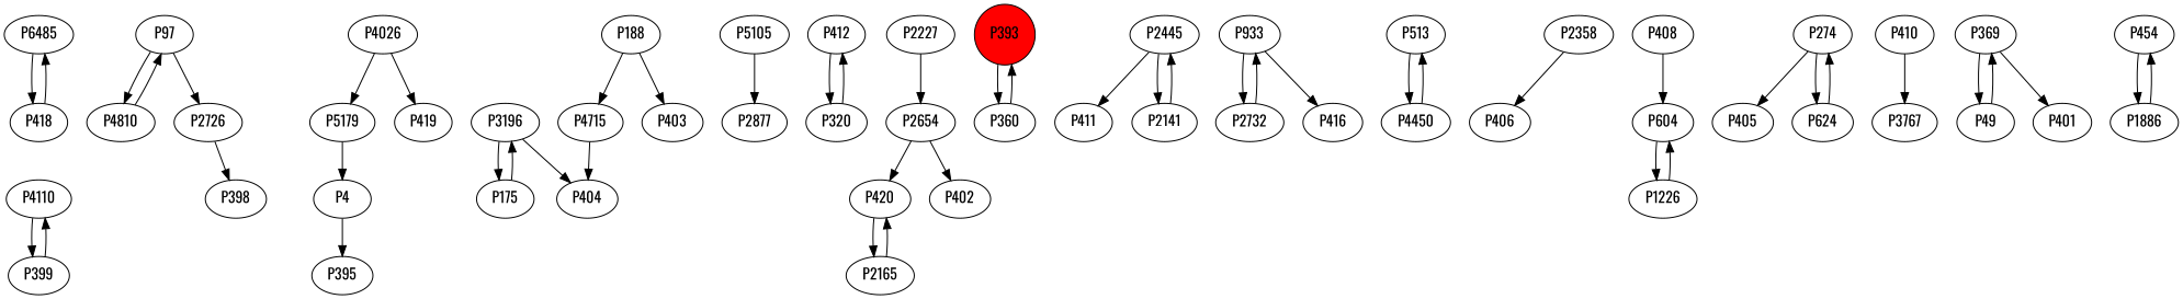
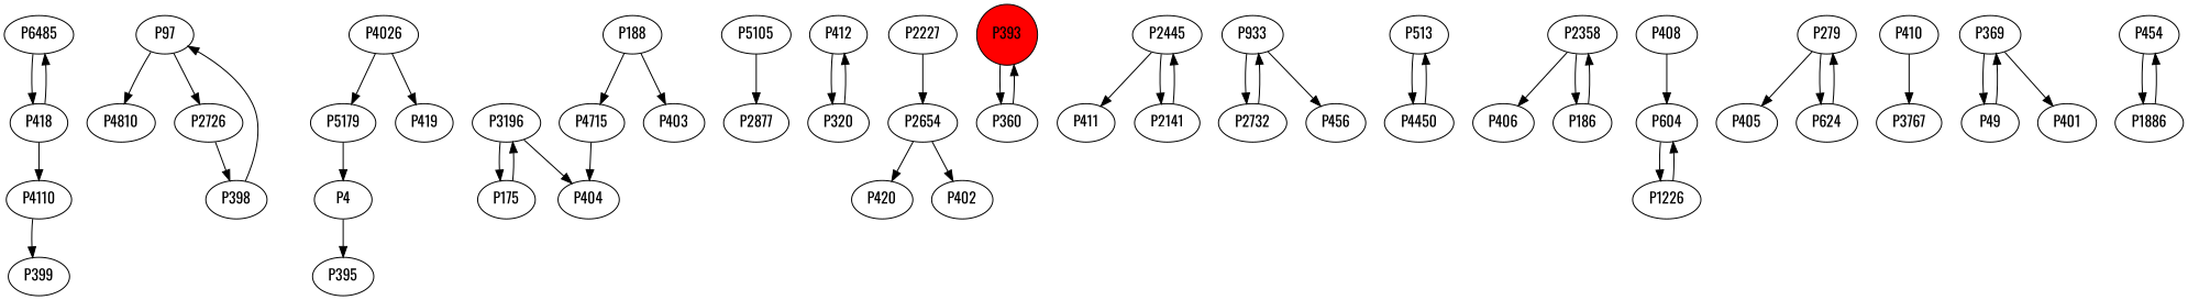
  digraph {
    fontname=Oswald
    node [fontname=Oswald]
    edge [fontname=Oswald]
    P6485
    P418
    n3 [label=P4110]
    P399
    P97
    P4810
    P2726
    P398
    P4
    P395
    P4026
    P5179
    P419
    P3196
    P175
    P404
    P188
    P4715
    P403
    P5105
    P2877
    P412
    P320
    P420
-   P2165
    P2654
    P402
    P2227
    P393 [fillcolor=red shape=circle style=filled]
    P360
    P2445
    P411
    P2141
    P933
    P2732
-   P416
+   P416 [label=P456]
    n37 [label=P513]
    P4450
    P2358
    P406
+   P186
    P604
    P1226
    P408
-   P274
+   P274 [label=P279]
    P405
    n47 [label=P624]
    P410
    P3767
    P369
    P49
    P401
    n53 [label=P454]
    P1886
    P6485 -> P418
    P418 -> P6485
    n3 -> P399
-   P399 -> n3
+   P418 -> n3
    P97 -> P4810
    P97 -> P2726
-   P4810 -> P97
+   P398 -> P97
    P2726 -> P398
    P4 -> P395
    P4026 -> P5179
    P4026 -> P419
    P5179 -> P4
    P3196 -> P175
    P3196 -> P404
    P175 -> P3196
    P188 -> P4715
    P188 -> P403
    P4715 -> P404
    P5105 -> P2877
    P412 -> P320
    P320 -> P412
-   P420 -> P2165
-   P2165 -> P420
    P2654 -> P420
    P2654 -> P402
    P2227 -> P2654
    P393 -> P360
    P360 -> P393
    P2445 -> P411
    P2445 -> P2141
    P2141 -> P2445
    P933 -> P2732
    P933 -> P416
    P2732 -> P933
    n37 -> P4450
    P4450 -> n37
    P2358 -> P406
+   P2358 -> P186
+   P186 -> P2358
    P604 -> P1226
    P1226 -> P604
    P408 -> P604
    P274 -> P405
    P274 -> n47
    n47 -> P274
    P410 -> P3767
    P369 -> P49
    P369 -> P401
    P49 -> P369
    n53 -> P1886
    P1886 -> n53
  }
